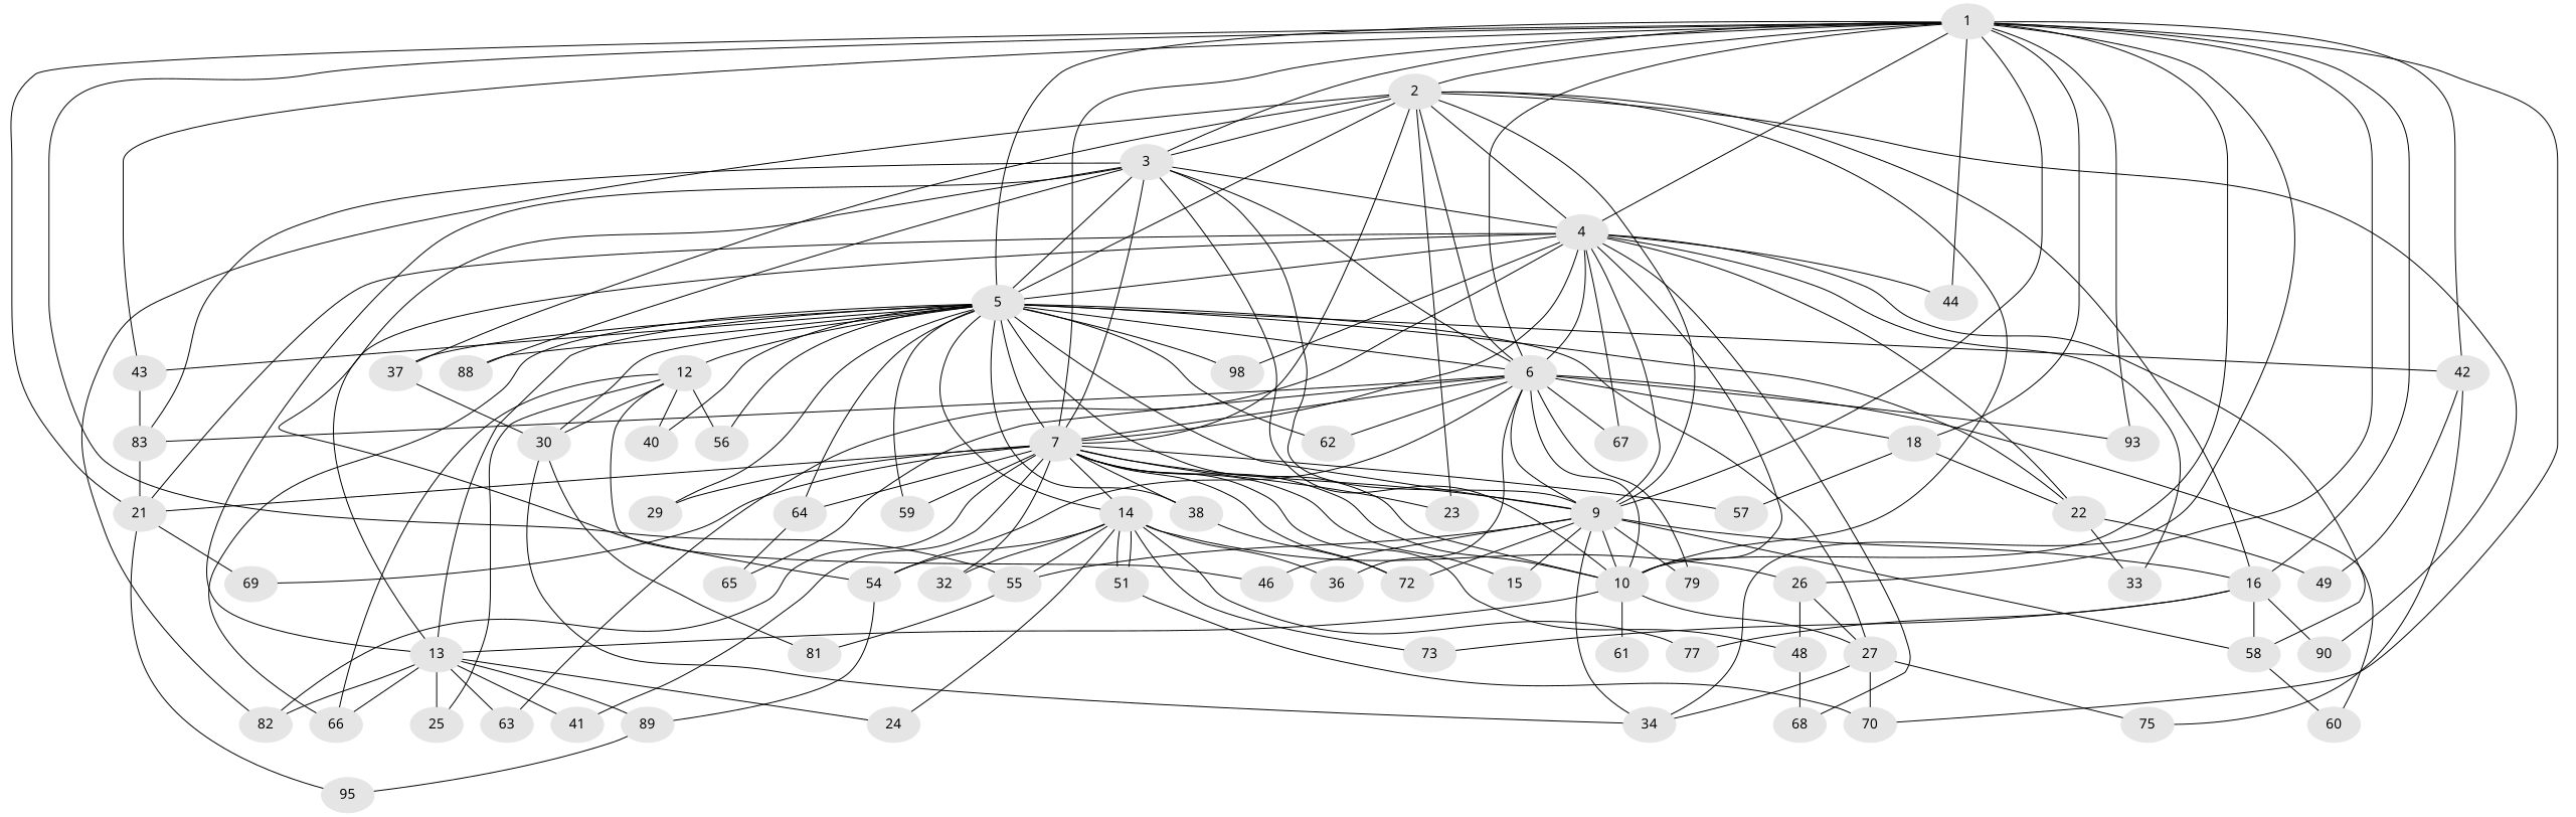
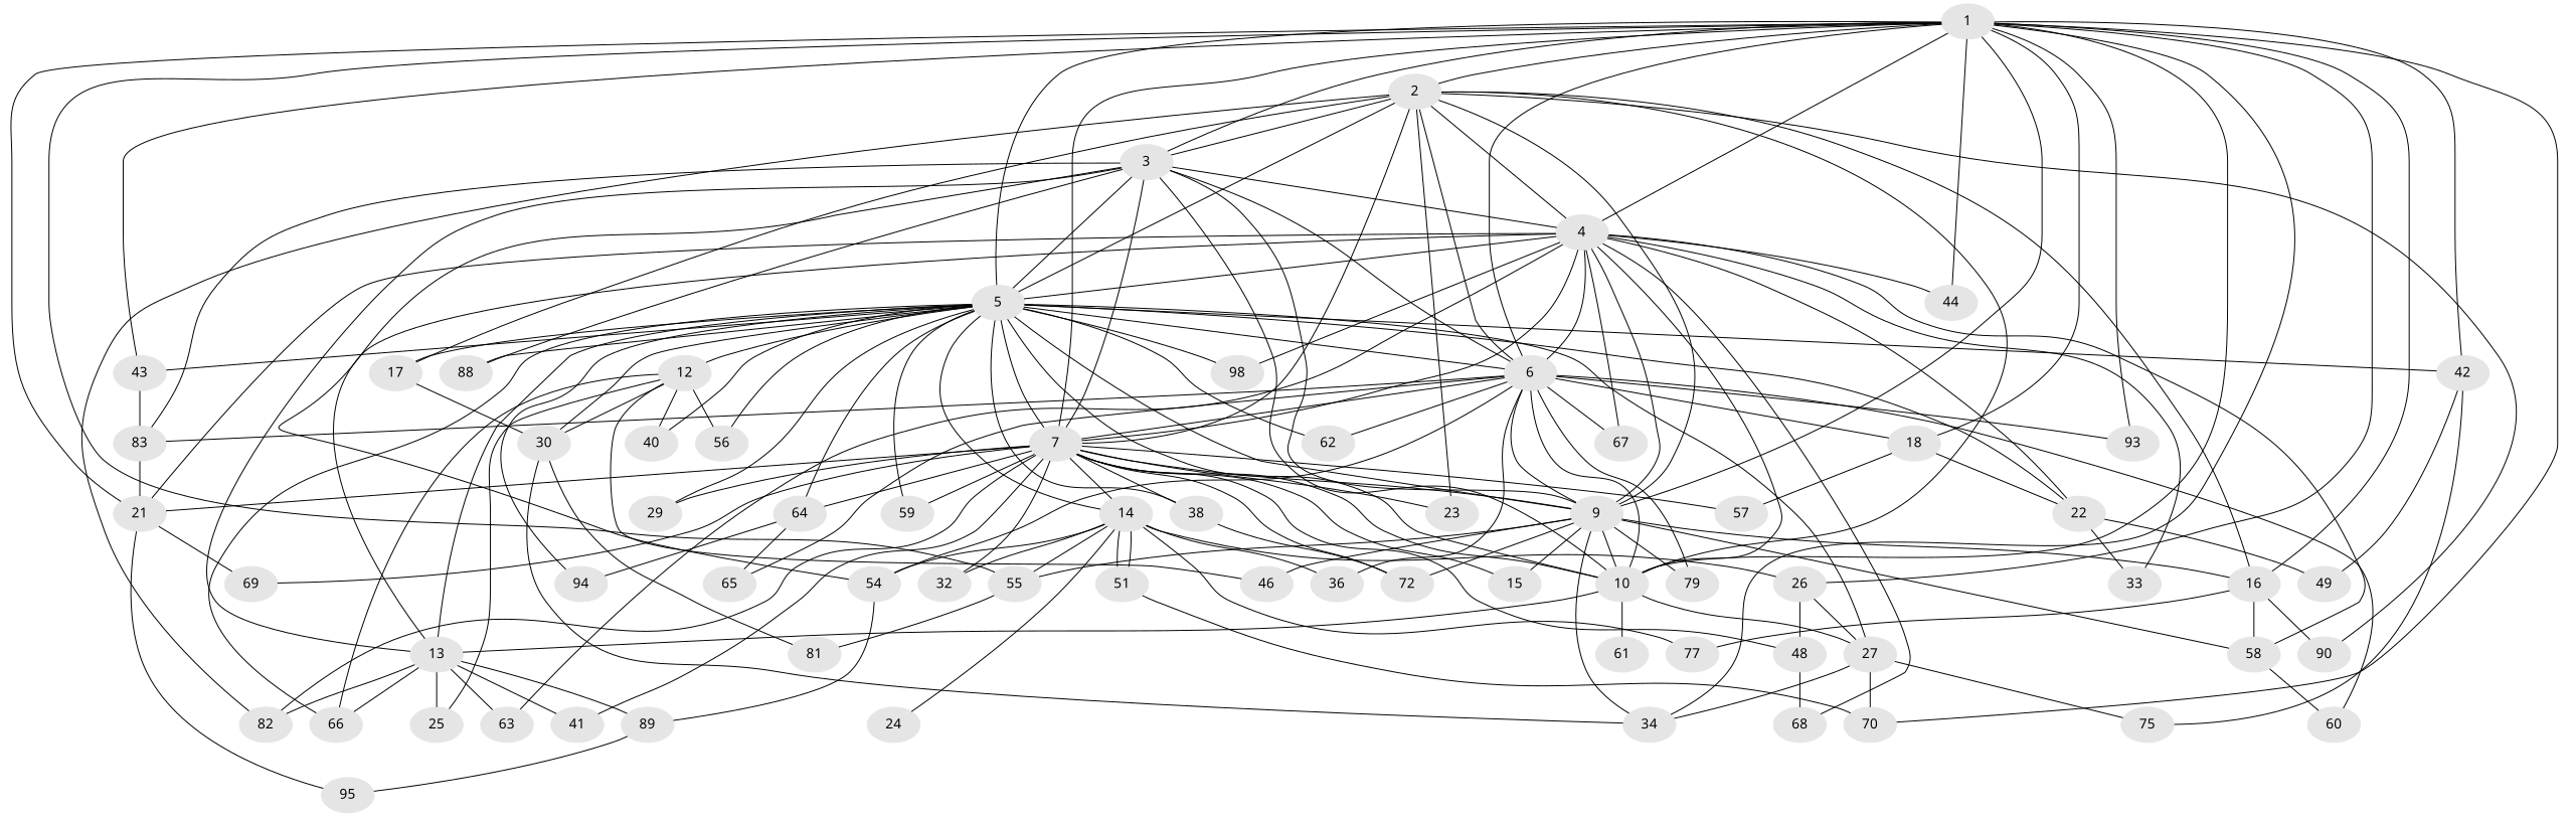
  graph {
    fontname="Noto Sans"
    node [color=gray90 fontname="Noto Sans" style=filled]
    edge [fontname="Noto Sans"]
    1 [super="+11"]
    2 [super="+71"]
    3 [super="+19"]
    4 [super="+85"]
    5 [super="+8"]
    6 [super="+47"]
    7 [super="+28"]
    9 [super="+53"]
    10 [super="+37"]
    16 [super="+20"]
    18 [super="+78"]
    21 [super="+39"]
    26
    34 [super="+52"]
    42 [super="+80"]
    43 [super="+97"]
    44
    55 [super="+76"]
    70 [super="+96"]
    93
-   17 [label=37]
+   17
    23
    82 [super="+86"]
    90
    13 [super="+74"]
    54 [super="+91"]
    83
    88
    22 [super="+35"]
    33
    58 [super="+87"]
    63
    67
    68
    98
    12 [super="+50"]
    14 [super="+45"]
    27 [super="+31"]
    29
    30
    38
    40
    56
    59
    62
    64
    66 [super="+92"]
+   94
    36
    60
    65
    79
    15
    32
    41
    48
    57
    69
    72 [super="+84"]
    46
    61
-   73
    77
    95
    49
    75
    81
    25
    24
    89
    51
    1 -- 2
    1 -- 3
    1 -- 4
    1 -- 5 [weight=3]
    1 -- 6
    1 -- 7
    1 -- 9
    1 -- 10
    1 -- 16
    1 -- 18 [weight=2]
    1 -- 21
    1 -- 26
    1 -- 34
    1 -- 42 [weight=2]
    1 -- 43
    1 -- 44
    1 -- 55
    1 -- 70
    1 -- 93
    2 -- 3
    2 -- 4
    2 -- 5 [weight=2]
    2 -- 6
    2 -- 7
    2 -- 9
    2 -- 10
    2 -- 16
    2 -- 17 [weight=2]
    2 -- 23
    2 -- 82
    2 -- 90
    3 -- 4
    3 -- 5 [weight=2]
    3 -- 6
    3 -- 7
    3 -- 9
    3 -- 10
    3 -- 13
    3 -- 54
    3 -- 83
    3 -- 88
    4 -- 5 [weight=3]
    4 -- 6
    4 -- 7
    4 -- 9
    4 -- 10
    4 -- 21
    4 -- 44
    4 -- 13
    4 -- 22
    4 -- 33
    4 -- 58
    4 -- 63
    4 -- 67
    4 -- 68
    4 -- 98
    5 -- 6 [weight=3]
    5 -- 7 [weight=3]
    5 -- 9 [weight=2]
    5 -- 10 [weight=2]
    5 -- 42
    5 -- 43
    5 -- 17
    5 -- 13
    5 -- 88
    5 -- 22
    5 -- 98
    5 -- 12 [weight=2]
    5 -- 14
    5 -- 27
    5 -- 29
    5 -- 30
    5 -- 38
    5 -- 40
    5 -- 56
    5 -- 59
    5 -- 62
    5 -- 64
    5 -- 66
+   5 -- 94
    6 -- 7
    6 -- 9
    6 -- 10
    6 -- 18
    6 -- 93
    6 -- 54
    6 -- 83
    6 -- 67
    6 -- 62
    6 -- 36
    6 -- 60
    6 -- 65
    6 -- 79
    7 -- 9
    7 -- 10
    7 -- 21
    7 -- 23
    7 -- 82
    7 -- 14
    7 -- 29
    7 -- 38
    7 -- 59
    7 -- 64
    7 -- 15
    7 -- 32
    7 -- 41
    7 -- 48
    7 -- 57
    7 -- 69
    7 -- 72
    9 -- 10
    9 -- 16
    9 -- 34
    9 -- 55
    9 -- 58
    9 -- 79
    9 -- 15
    9 -- 72
    9 -- 46
    10 -- 13
    10 -- 27
    10 -- 61
    16 -- 90
    16 -- 58
-   16 -- 73
    16 -- 77
    18 -- 22
    18 -- 57
    21 -- 69
    21 -- 95
    26 -- 27
    26 -- 48
    42 -- 49
    42 -- 75
    43 -- 83
    55 -- 81
    17 -- 30
    13 -- 82
    13 -- 63
    13 -- 66
    13 -- 41
    13 -- 25
-   13 -- 24
    13 -- 89
    54 -- 89
    83 -- 21
    22 -- 33
    22 -- 49
    58 -- 60
    12 -- 30
    12 -- 40
    12 -- 56
    12 -- 66
    12 -- 46
    12 -- 25
    14 -- 26 [weight=2]
    14 -- 55
    14 -- 54
    14 -- 36
    14 -- 32
-   14 -- 73
    14 -- 77
    14 -- 24
    14 -- 51
    14 -- 51
    27 -- 34
    27 -- 70
    27 -- 75
    30 -- 34
    30 -- 81
    38 -- 72
+   64 -- 94
    64 -- 65
    48 -- 68
    89 -- 95
    51 -- 70
  }
